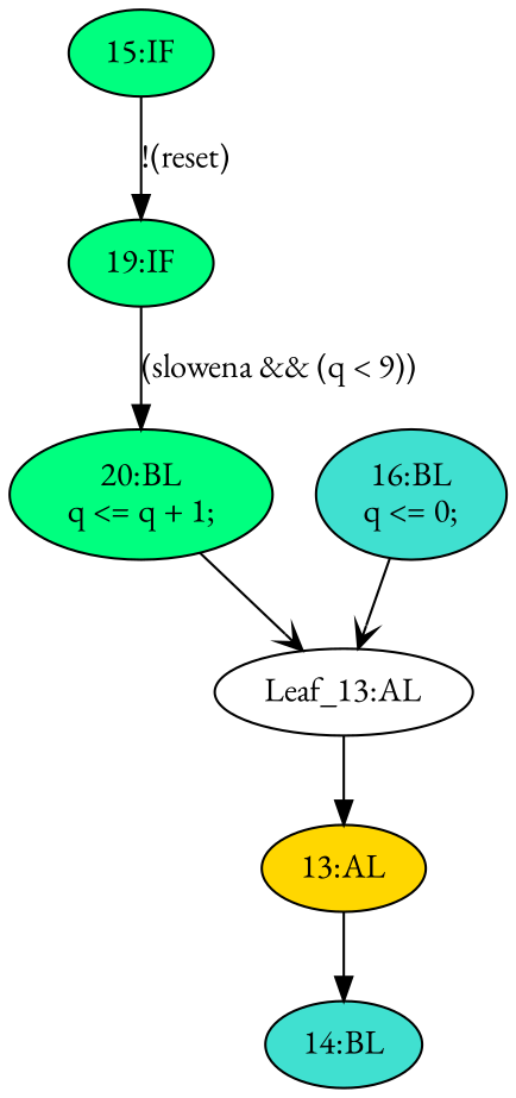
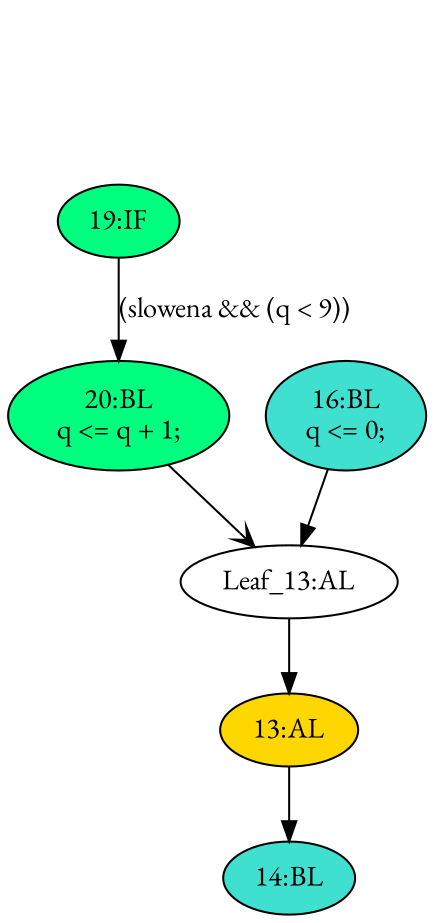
  strict digraph {
    fontname="EB Garamond"
    node [fillcolor=springgreen fontname="EB Garamond" statements="[]" style=filled typ=Block]
    edge [arrowhead=normal cond="[]" fontname="EB Garamond" lineno=None]
    n1 [ast="<pyverilog.vparser.ast.Always object at 0x7fbfb9fb5390>" clk_sens=True fillcolor=gold label="13:AL" sens="['clk']" typ=Always use_var="['reset', 'q', 'slowena']"]
    n2 [ast="<pyverilog.vparser.ast.Block object at 0x7fbfb9fb50d0>" fillcolor=turquoise label="14:BL"]
-   n3 [ast="<pyverilog.vparser.ast.IfStatement object at 0x7fbfb9ed6bd0>" label="15:IF" typ=IfStatement]
    n4 [ast="<pyverilog.vparser.ast.IfStatement object at 0x7fbfb9f23210>" label="19:IF" typ=IfStatement]
    n5 [ast="<pyverilog.vparser.ast.Block object at 0x7fbfb9f23610>" label="20:BL\nq <= q + 1;" statements="[<pyverilog.vparser.ast.NonblockingSubstitution object at 0x7fbfb9ecebd0>]"]
    n6 [def_var="['q']" label="Leaf_13:AL" fillcolor="" statements="" style="" typ=""]
    n7 [ast="<pyverilog.vparser.ast.Block object at 0x7fbfb9fb5410>" fillcolor=turquoise label="16:BL\nq <= 0;" statements="[<pyverilog.vparser.ast.NonblockingSubstitution object at 0x7fbfb9ed6810>]"]
    n1 -> n2
-   n3 -> n4 [cond="['reset']" label="!(reset)" lineno=15]
    n4 -> n5 [cond="['slowena', 'q']" label="(slowena && (q < 9))" lineno=19]
    n5 -> n6 [arrowhead=vee]
    n6 -> n1 [cond="" lineno=""]
-   n7 -> n6 [arrowhead=vee]
+   n7 -> n6
  }
